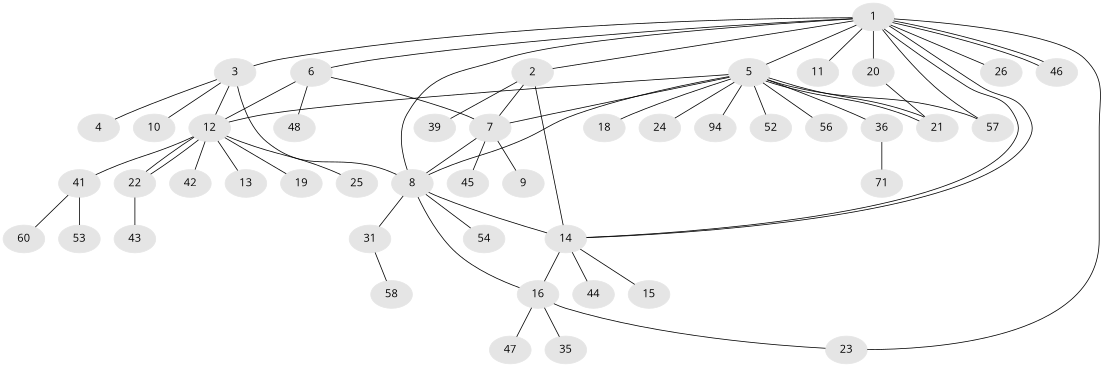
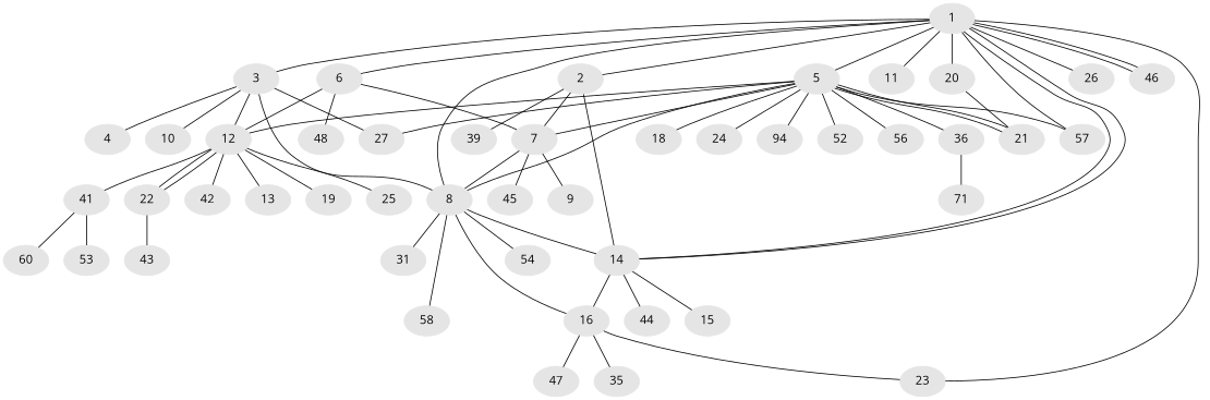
  graph {
    fontname="Open Sans"
    node [color=gray90 fontname="Open Sans" style=filled]
    edge [fontname="Open Sans"]
    1 [super="+62"]
    2 [super="+51"]
    3 [super="+30"]
    5 [super="+59"]
    6
    8 [super="+38"]
    11 [super="+55"]
    14 [super="+33"]
    20 [super="+49"]
    23
    26
    46
    57
    7 [super="+17"]
    39
    4
    10
    12 [super="+32"]
+   27 [super="+37"]
    18
    21 [super="+29"]
    24
    n23 [label=94]
    36
    52
    56
    48
    16 [super="+40"]
    31
    54
    58
    15
    44
    9
    45
    13
    19
    22
    25 [super="+28"]
    41
    42
    n42 [label=71]
    35
    47
    43
    53
    60
    1 -- 2 [weight=2]
    1 -- 3
    1 -- 5
    1 -- 6
    1 -- 8
    1 -- 11
    1 -- 14
    1 -- 14
    1 -- 20
    1 -- 23
    1 -- 26
    1 -- 46
    1 -- 46
    1 -- 57
    2 -- 14
    2 -- 7
    2 -- 39
    3 -- 8
    3 -- 4
    3 -- 10
    3 -- 12
+   3 -- 27
    5 -- 8
    5 -- 57
    5 -- 7
    5 -- 12
+   5 -- 27
    5 -- 18
    5 -- 21
    5 -- 21
    5 -- 24
    5 -- n23
    5 -- 36
    5 -- 52
    5 -- 56
    6 -- 7
    6 -- 12
    6 -- 48
    8 -- 14 [weight=2]
    8 -- 16
    8 -- 31
    8 -- 54
-   31 -- 58
+   8 -- 58
    14 -- 16 [weight=2]
    14 -- 15
    14 -- 44
    20 -- 21
    7 -- 8
    7 -- 9
    7 -- 45
    12 -- 13
    12 -- 19
    12 -- 22
    12 -- 22
    12 -- 25
    12 -- 41
    12 -- 42
    36 -- n42
    16 -- 23
    16 -- 35
    16 -- 47
    22 -- 43
    41 -- 53
    41 -- 60
  }
